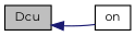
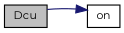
  digraph {
    rankdir=LR
    fontname=Montserrat
    node [color=black fontname=Montserrat fontsize=10 shape=record]
    n1 [fillcolor=grey75 fontcolor=black height=0.2 label=Dcu style=filled width=0.4]
    n2 [height=0.2 label=on width=0.4]
-   n1 -> n2 [color=midnightblue dir=back fontname=Montserrat fontsize=10 labelfontname=FreeSans labelfontsize=10 style=solid]
+   n2 -> n1 [color=midnightblue dir=back fontname=Montserrat fontsize=10 labelfontname=FreeSans labelfontsize=10 style=solid]
  }
